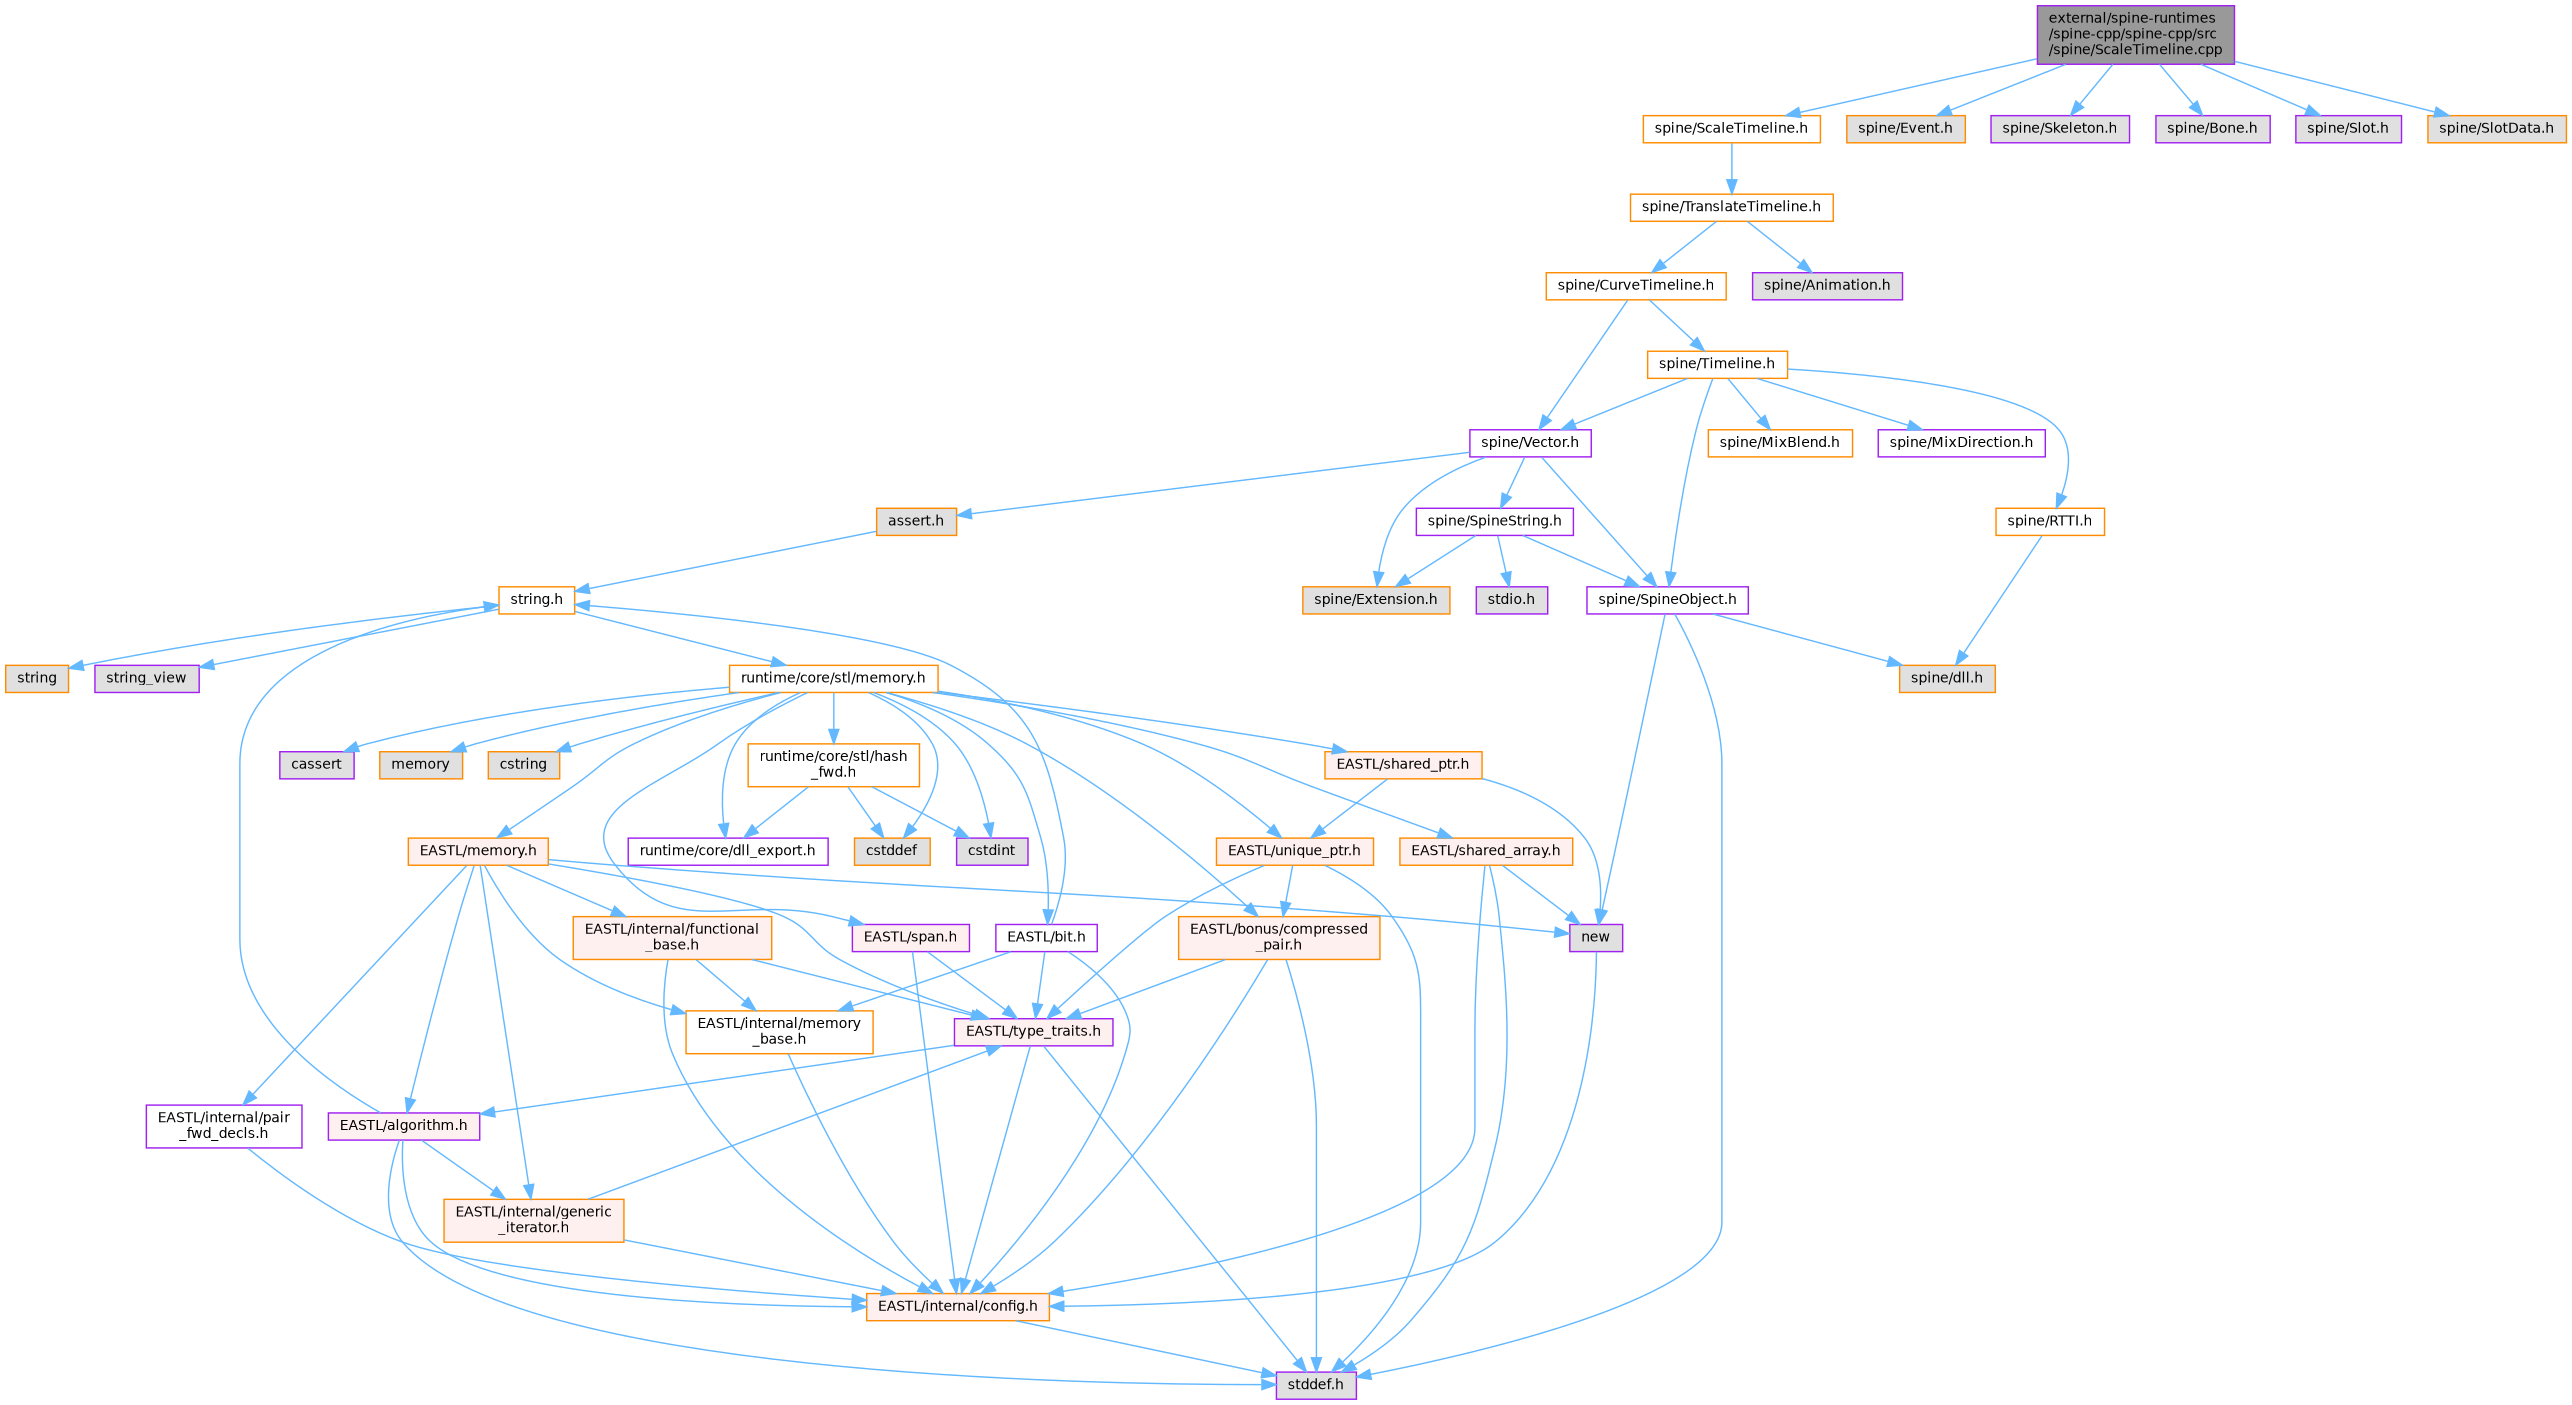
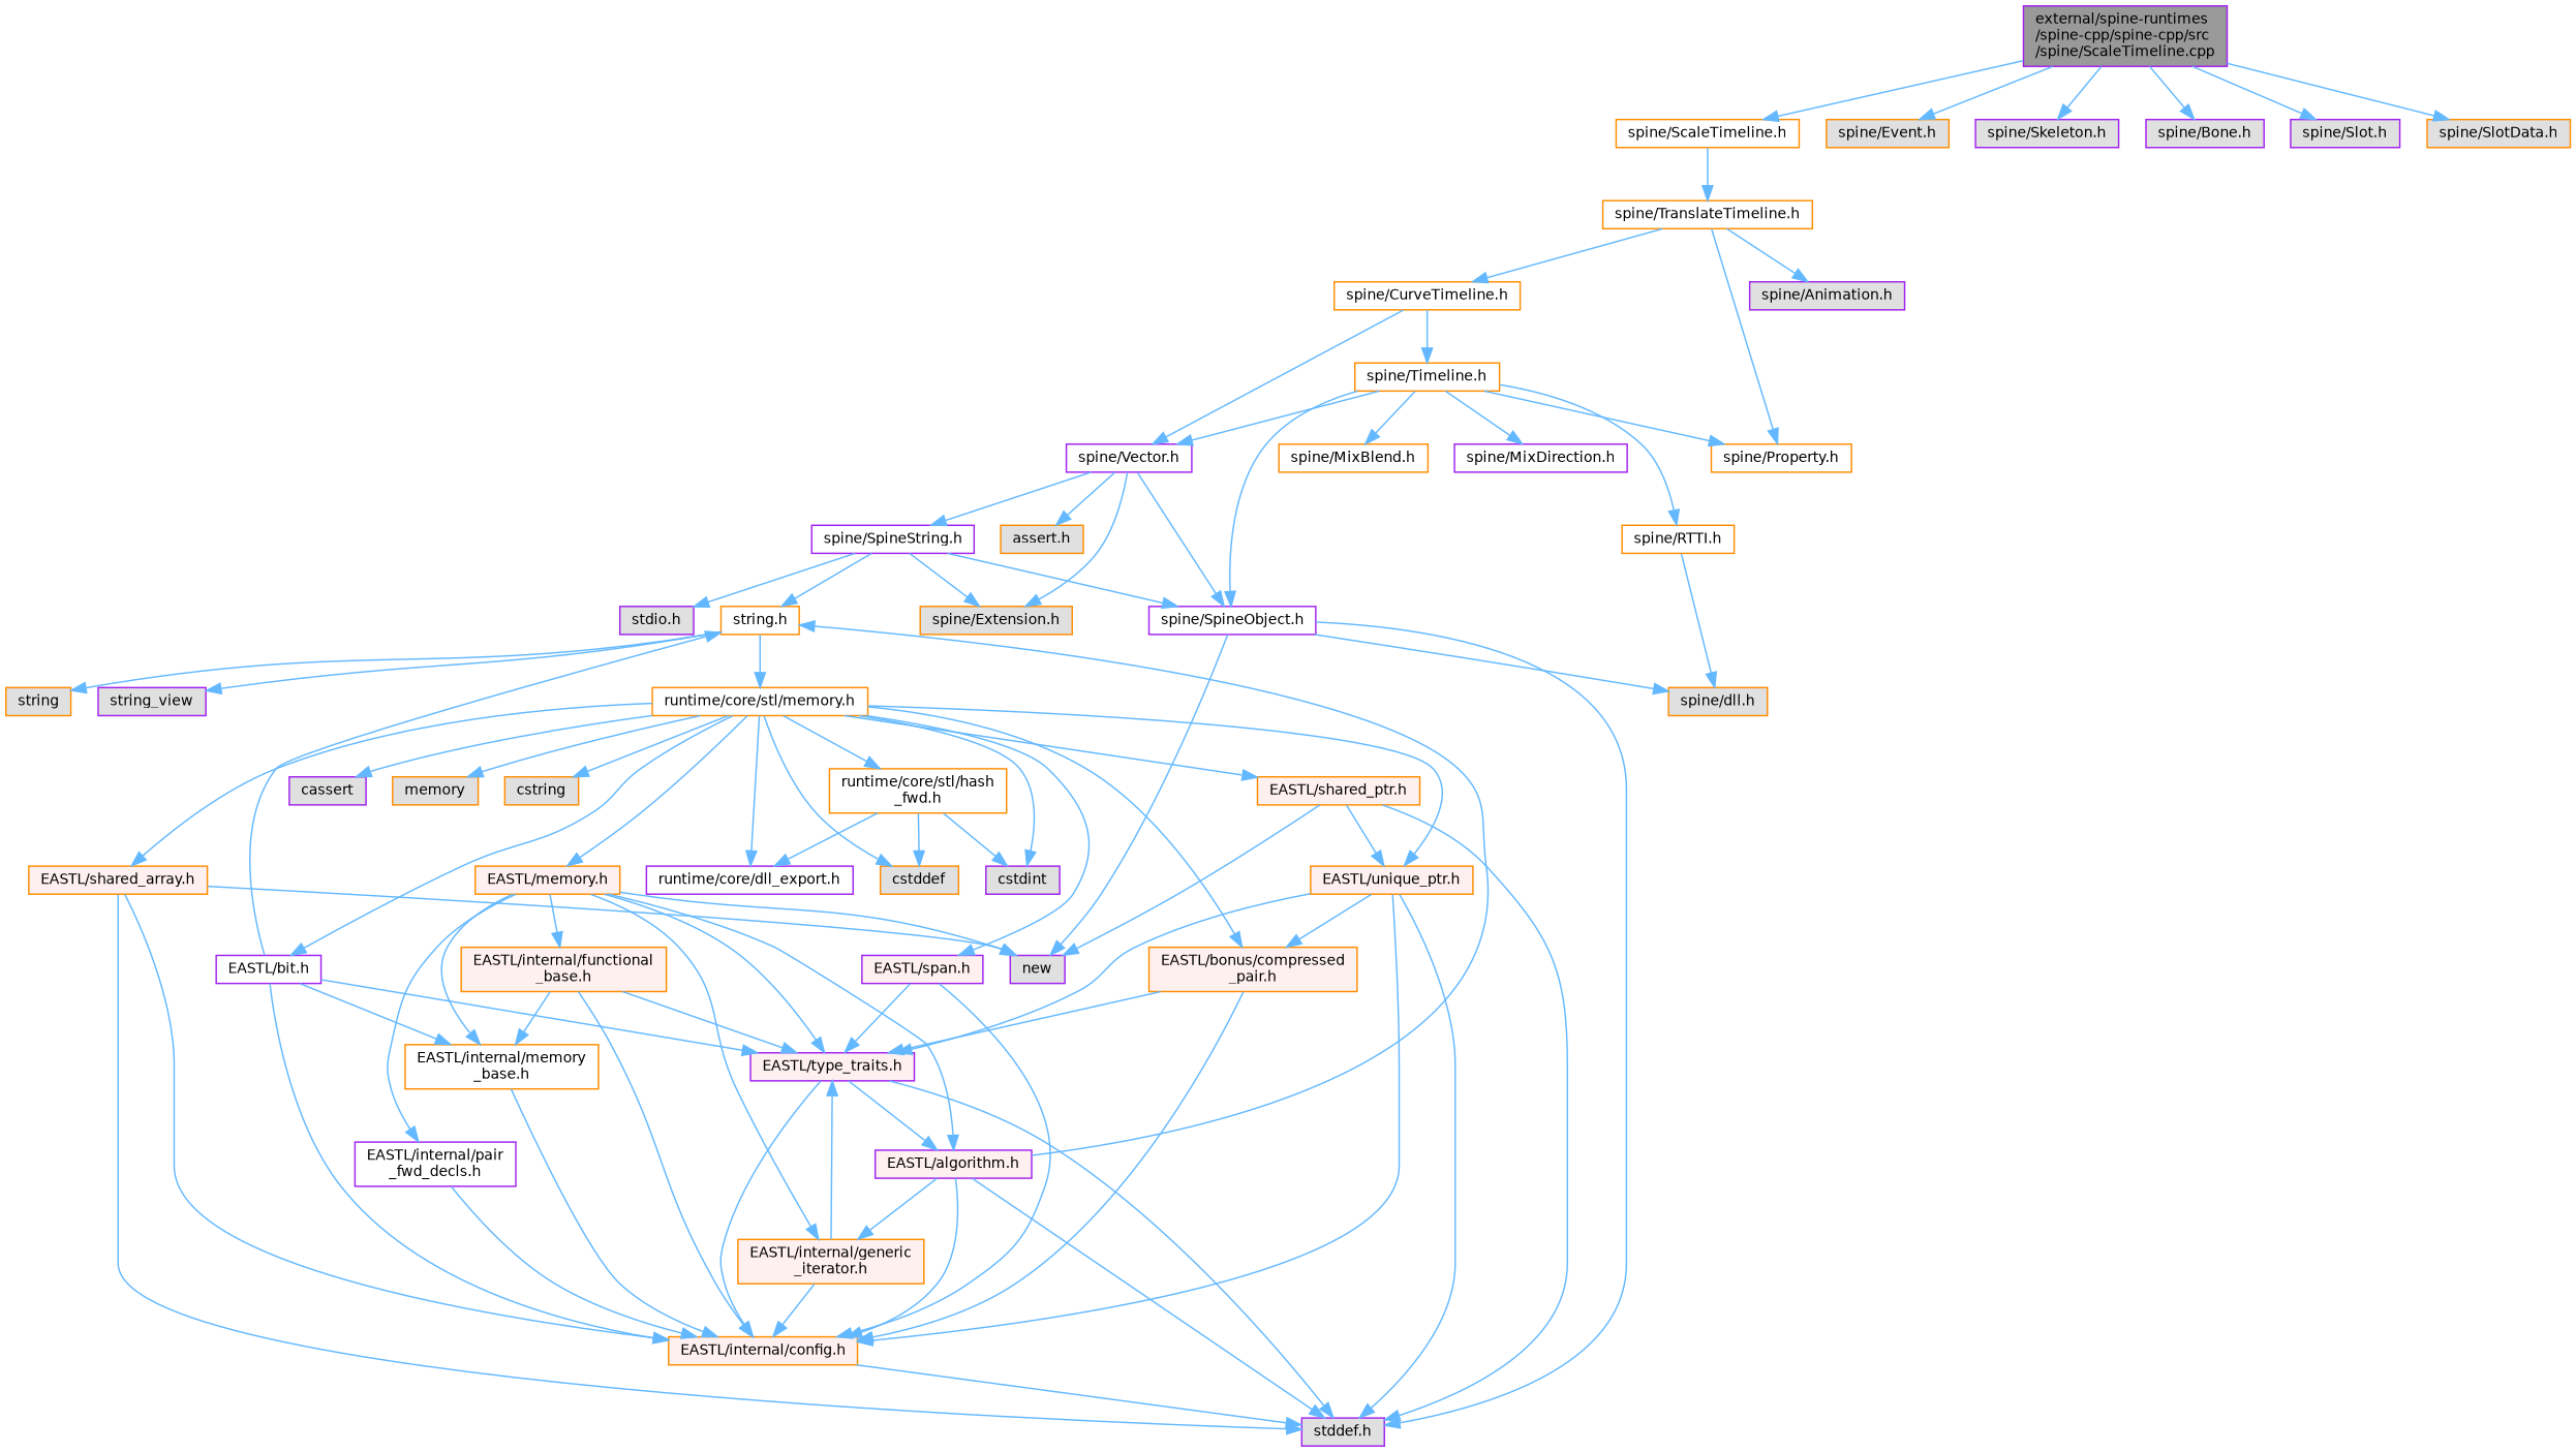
  digraph {
    node [color=darkorange fillcolor="#E0E0E0" fontname=Helvetica fontsize=10 shape=box style=filled]
    edge [color=steelblue1 fontname=Helvetica fontsize=10 labelfontname=Helvetica labelfontsize=10 style=solid]
    n1 [color=purple fillcolor=grey60 fontcolor=black height=0.2 label="external/spine-runtimes\l/spine-cpp/spine-cpp/src\l/spine/ScaleTimeline.cpp" width=0.4]
    n2 [fillcolor=white height=0.2 label="spine/ScaleTimeline.h" width=0.4]
    n3 [height=0.2 label="spine/Event.h" width=0.4]
    n4 [color=purple height=0.2 label="spine/Skeleton.h" width=0.4]
    n5 [color=purple height=0.2 label="spine/Bone.h" width=0.4]
    n6 [color=purple height=0.2 label="spine/Slot.h" width=0.4]
    n7 [height=0.2 label="spine/SlotData.h" width=0.4]
    n8 [fillcolor=white height=0.2 label="spine/TranslateTimeline.h" width=0.4]
    n9 [fillcolor=white height=0.2 label="spine/CurveTimeline.h" width=0.4]
+   n10 [fillcolor=white height=0.2 label="spine/Property.h" width=0.4]
    n11 [color=purple height=0.2 label="spine/Animation.h" width=0.4]
    n12 [fillcolor=white height=0.2 label="spine/Timeline.h" width=0.4]
    n13 [color=purple fillcolor=white height=0.2 label="spine/Vector.h" width=0.4]
    n14 [fillcolor=white height=0.2 label="spine/RTTI.h" width=0.4]
    n15 [color=purple fillcolor=white height=0.2 label="spine/SpineObject.h" width=0.4]
    n16 [fillcolor=white height=0.2 label="spine/MixBlend.h" width=0.4]
    n17 [color=purple fillcolor=white height=0.2 label="spine/MixDirection.h" width=0.4]
    n18 [height=0.2 label="spine/Extension.h" width=0.4]
    n19 [color=purple fillcolor=white height=0.2 label="spine/SpineString.h" width=0.4]
    n20 [height=0.2 label="assert.h" width=0.4]
    n21 [height=0.2 label="spine/dll.h" width=0.4]
    n22 [color=purple height=0.2 label=new width=0.4]
    n23 [color=purple height=0.2 label="stddef.h" width=0.4]
    n24 [fillcolor=white height=0.2 label="string.h" width=0.4]
    n25 [color=purple height=0.2 label="stdio.h" width=0.4]
    n26 [height=0.2 label=string width=0.4]
    n27 [color=purple height=0.2 label=string_view width=0.4]
    n28 [fillcolor=white height=0.2 label="runtime/core/stl/memory.h" width=0.4]
    n29 [height=0.2 label=cstddef width=0.4]
    n30 [color=purple height=0.2 label=cstdint width=0.4]
    n31 [color=purple height=0.2 label=cassert width=0.4]
    n32 [height=0.2 label=memory width=0.4]
    n33 [height=0.2 label=cstring width=0.4]
    n34 [color=purple fillcolor=white height=0.2 label="EASTL/bit.h" width=0.4]
    n35 [fillcolor="#FFF0F0" height=0.2 label="EASTL/memory.h" width=0.4]
    n36 [fillcolor="#FFF0F0" height=0.2 label="EASTL/shared_array.h" width=0.4]
    n37 [fillcolor="#FFF0F0" height=0.2 label="EASTL/unique_ptr.h" width=0.4]
    n38 [fillcolor="#FFF0F0" height=0.2 label="EASTL/bonus/compressed\l_pair.h" width=0.4]
    n39 [fillcolor="#FFF0F0" height=0.2 label="EASTL/shared_ptr.h" width=0.4]
    n40 [color=purple fillcolor="#FFF0F0" height=0.2 label="EASTL/span.h" width=0.4]
    n41 [color=purple fillcolor=white height=0.2 label="runtime/core/dll_export.h" width=0.4]
    n42 [fillcolor=white height=0.2 label="runtime/core/stl/hash\l_fwd.h" width=0.4]
    n43 [fillcolor="#FFF0F0" height=0.2 label="EASTL/internal/config.h" width=0.4]
    n44 [fillcolor=white height=0.2 label="EASTL/internal/memory\l_base.h" width=0.4]
    n45 [color=purple fillcolor="#FFF0F0" height=0.2 label="EASTL/type_traits.h" width=0.4]
    n46 [fillcolor="#FFF0F0" height=0.2 label="EASTL/internal/generic\l_iterator.h" width=0.4]
    n47 [color=purple fillcolor=white height=0.2 label="EASTL/internal/pair\l_fwd_decls.h" width=0.4]
    n48 [fillcolor="#FFF0F0" height=0.2 label="EASTL/internal/functional\l_base.h" width=0.4]
    n49 [color=purple fillcolor="#FFF0F0" height=0.2 label="EASTL/algorithm.h" width=0.4]
    n1 -> n2
    n1 -> n3
    n1 -> n4
    n1 -> n5
    n1 -> n6
    n1 -> n7
    n2 -> n8
    n8 -> n9
+   n8 -> n10
    n8 -> n11
    n9 -> n12
    n9 -> n13
+   n12 -> n10
    n12 -> n13
    n12 -> n14
    n12 -> n15
    n12 -> n16
    n12 -> n17
    n13 -> n15
    n13 -> n18
    n13 -> n19
    n13 -> n20
    n14 -> n21
    n15 -> n21
    n15 -> n22
    n15 -> n23
    n19 -> n15
    n19 -> n18
-   n20 -> n24
+   n19 -> n24
    n19 -> n25
    n24 -> n26
    n24 -> n27
    n24 -> n28
    n28 -> n29
    n28 -> n30
    n28 -> n31
    n28 -> n32
    n28 -> n33
    n28 -> n34
    n28 -> n35
    n28 -> n36
    n28 -> n37
    n28 -> n38
    n28 -> n39
    n28 -> n40
    n28 -> n41
    n28 -> n42
    n34 -> n24
    n34 -> n43
    n34 -> n44
    n34 -> n45
    n35 -> n22
    n35 -> n44
    n35 -> n45
    n35 -> n46
    n35 -> n47
    n35 -> n48
    n35 -> n49
    n36 -> n22
    n36 -> n23
    n36 -> n43
    n37 -> n23
    n37 -> n38
-   n22 -> n43
+   n37 -> n43
    n37 -> n45
    n38 -> n43
    n38 -> n45
    n39 -> n22
-   n38 -> n23
+   n39 -> n23
    n39 -> n37
    n40 -> n43
    n40 -> n45
    n42 -> n29
    n42 -> n30
    n42 -> n41
    n43 -> n23
    n44 -> n43
    n45 -> n23
    n45 -> n43
    n45 -> n49
    n46 -> n43
    n46 -> n45
    n47 -> n43
    n48 -> n43
    n48 -> n44
    n48 -> n45
    n49 -> n23
    n49 -> n24
    n49 -> n43
    n49 -> n46
  }
